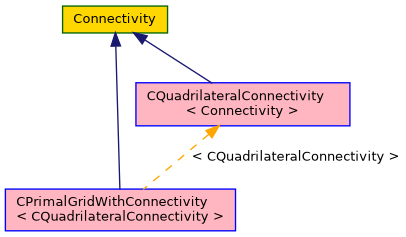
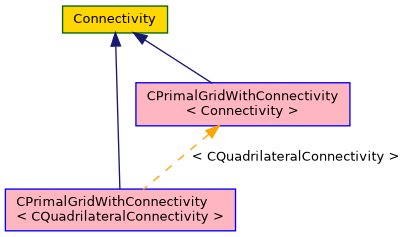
  digraph {
    node [color=blue fillcolor=lightpink fontname=Helvetica fontsize=10 shape=record style=filled]
    edge [color=midnightblue dir=back fontname=Helvetica fontsize=10 labelfontname=Helvetica labelfontsize=10 style=solid]
    n1 [height=0.2 label="CPrimalGridWithConnectivity\l\< CQuadrilateralConnectivity \>" width=0.4]
    n2 [color=darkgreen fillcolor=gold height=0.2 label=Connectivity width=0.4]
-   n3 [height=0.2 label="CQuadrilateralConnectivity\l\< Connectivity \>" width=0.4]
+   n3 [height=0.2 label="CPrimalGridWithConnectivity\l\< Connectivity \>" width=0.4]
    n2 -> n1
    n2 -> n3
    n3 -> n1 [color=orange label=" \< CQuadrilateralConnectivity \>" style=dashed]
  }
